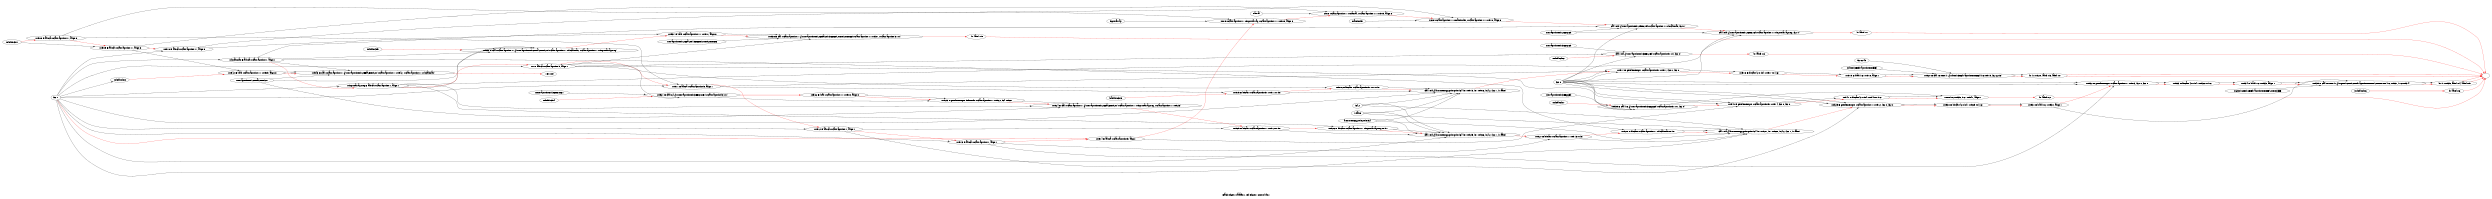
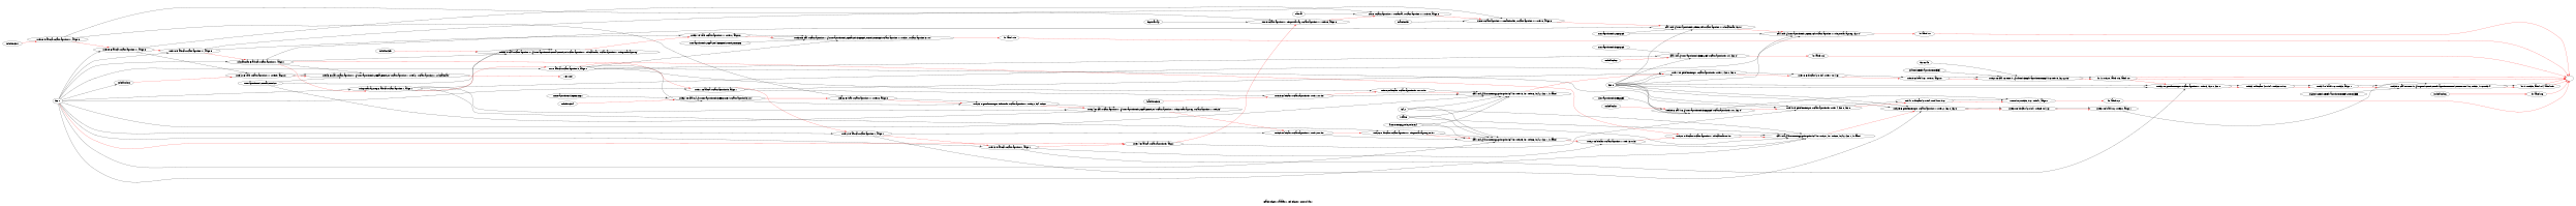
  digraph {
    compound=true
    label="Black edges - dataflow, red edges - control flow"
    rankdir=LR
    n1 [label="  %t908 = alloca %class.ap_uint.1*, align 8"]
    n2 [label="  %t909 = alloca %class.ap_uint.1*, align 8"]
    n3 [label="  store %class.ap_uint.1* %input_array, %class.ap_uint.1** %t908, align 8"]
    n4 [label="  %t922 = load %class.ap_uint.1** %t908, align 8"]
    n5 [label="  %t910 = alloca %class.ap_uint.1*, align 8"]
    n6 [label="  store %class.ap_uint.1* %maxval, %class.ap_uint.1** %t909, align 8"]
    n7 [label="  %t942 = load %class.ap_uint.1** %t909, align 8"]
    n8 [label="  %t923 = getelementptr inbounds %class.ap_uint.1* %t922, i64 %t921"]
    n9 [label="  %local_max = alloca %class.ap_uint.1, align 1"]
    n10 [label="  store %class.ap_uint.1* %max_index, %class.ap_uint.1** %t910, align 8"]
    n11 [label="  %t937 = load %class.ap_uint.1** %t910, align 8"]
    n12 [label="  %t943 = call %class.ap_uint.1* @_ZN7ap_uintILi12EEaSERKS0_(%class.ap_uint.1* %t942, %class.ap_uint.1* %local_max)"]
    n13 [label="  %input_array_reg = alloca %class.ap_uint.1, align 1"]
    n14 [label="  call void @_ZN7ap_uintILi12EEC1Ei(%class.ap_uint.1* %local_max, i32 0)"]
    n15 [label="  %t928 = bitcast %class.ap_uint.1* %local_max to i8*"]
    n16 [label="  %t936 = call %class.ap_uint.1* @_ZN7ap_uintILi12EEaSERKS0_(%class.ap_uint.1* %local_max, %class.ap_uint.1* %input_array_reg)"]
    n17 [label="  %t938 = call %class.ap_uint.1* @_ZN7ap_uintILi12EEaSILi13EEERS0_RKS_IXT_EE(%class.ap_uint.1* %t937, %class.ap_uint.5* %r)"]
    n18 [label="  %r = alloca %class.ap_uint.5, align 1"]
    n19 [label="  call void @_ZN7ap_uintILi12EEC1Ei(%class.ap_uint.1* %input_array_reg, i32 0)"]
    n20 [label="  %t924 = call %class.ap_uint.1* @_ZN7ap_uintILi12EEaSERKS0_(%class.ap_uint.1* %input_array_reg, %class.ap_uint.1* %t923)"]
    n21 [label="  %t926 = bitcast %class.ap_uint.1* %input_array_reg to i8*"]
    n22 [label="  call void @llvm.memcpy.p0i8.p0i8.i64(i8* %t927, i8* %t928, i64 2, i32 1, i1 false)"]
    n23 [label="  ret void"]
    n24 [label="  %t911 = alloca %class.ap_uint.5, align 1"]
    n25 [label="  call void @_ZN7ap_uintILi13EEC1Ei(%class.ap_uint.5* %r, i32 0)"]
    n26 [label="  %t916 = bitcast %class.ap_uint.5* %r to i8*"]
    n27 [label="  %t921 = call i64 @_ZNK7ap_uintILi13EEcvmEv(%class.ap_uint.5* %r)"]
    n28 [label="  %t939 = call i16 @_ZN7ap_uintILi13EEppEi(%class.ap_uint.5* %r, i32 0)"]
    n29 [label="  br label %1"]
    n30 [label="  %t925 = bitcast %class.ap_uint.1* %t912 to i8*"]
    n31 [label="  call void @llvm.memcpy.p0i8.p0i8.i64(i8* %t925, i8* %t926, i64 2, i32 1, i1 false)"]
    n32 [label="  %t912 = alloca %class.ap_uint.1, align 1"]
    n33 [label="  %t915 = bitcast %class.ap_uint.5* %t911 to i8*"]
    n34 [label="  %t917 = getelementptr %class.ap_uint.5* %t911, i32 0, i32 0"]
    n35 [label="  br label %2"]
    n36 [label="  call void @llvm.memcpy.p0i8.p0i8.i64(i8* %t915, i8* %t916, i64 2, i32 1, i1 false)"]
    n37 [label="  br label %5"]
    n38 [label="  %t940 = getelementptr %class.ap_uint.5* %t914, i32 0, i32 0"]
    n39 [label="  store i16 %t939, i16* %t941, align 1"]
    n40 [label="  %t913 = alloca %class.ap_uint.1, align 1"]
    n41 [label="  %t929 = getelementptr %class.ap_uint.1* %t912, i32 0, i32 0"]
    n42 [label="  %t918 = bitcast [2 x i8]* %t917 to i16*"]
    n43 [label="  %t914 = alloca %class.ap_uint.5, align 1"]
    n44 [label="  %t927 = bitcast %class.ap_uint.1* %t913 to i8*"]
    n45 [label="  %t932 = getelementptr %class.ap_uint.1* %t913, i32 0, i32 0"]
    n46 [label="  %t930 = bitcast [2 x i8]* %t929 to i16*"]
    n47 [label="  %t933 = bitcast [2 x i8]* %t932 to i16*"]
    n48 [label="  %t941 = bitcast [2 x i8]* %t940 to i16*"]
    ""
    unk_block_1
    "i32 1"
    unk_block_8
    input_array
    maxval
    max_index
    "i32 0"
    _ZN7ap_uintILi12EEC1Ei
    unk_block_2
    _ZN7ap_uintILi13EEC1Ei
-   n60 [label="  %t919 = load i16* %t918, align 1"]
+   n60 [label="%t919 = load i16* %t918, align 8"]
    n61 [label="  %t920 = call zeroext i1 @_ZltILi13EEb7ap_uintIXT_EEi(i16 %t919, i32 2203)"]
    n62 [label="  br i1 %t920, label %3, label %7"]
    n63 [label=load_block_3]
    "i64 2"
    "i1 false"
    "llvm.memcpy.p0i8.p0i8.i64"
    n67 [label="i32 2243"]
    _ZltILi13EEb7ap_uintIXT_EEi
    n69 [label="  %t931 = load i16* %t930, align 1"]
    n70 [label="  %t935 = call zeroext i1 @_ZgtILi12ELi12EEb7ap_uintIXT_EES0_IXT0_EE(i16 %t931, i16 %t934)"]
    n71 [label="  br i1 %t935, label %4, label %5"]
    n72 [label="  %t934 = load i16* %t933, align 1"]
    unk_block_4
    _ZNK7ap_uintILi13EEcvmEv
    _ZN7ap_uintILi12EEaSERKS0_
    _ZgtILi12ELi12EEb7ap_uintIXT_EES0_IXT0_EE
    unk_block_5
    _ZN7ap_uintILi12EEaSILi13EEERS0_RKS_IXT_EE
    n79 [label="  br label %6"]
    unk_block_6
    n81 [label="  br label %2"]
    unk_block_7
    _ZN7ap_uintILi13EEppEi
    n1 -> n2 [color=red weight=2]
    n1 -> n3
-   n1 -> n24
+   n1 -> n4
    n2 -> n5 [color=red weight=2]
    n2 -> n6
    n2 -> n7
    n3 -> n6 [color=red weight=2]
    n4 -> n8 [color=red weight=2]
    n4 -> n8
+   n5 -> n9 [color=red weight=2]
    n5 -> n10
    n5 -> n11
    n6 -> n10 [color=red weight=2]
    n7 -> n12 [color=red weight=2]
    n7 -> n12
    n8 -> n20 [color=red weight=2]
    n8 -> n20
    n9 -> n12
    n9 -> n13 [color=red weight=2]
    n9 -> n14
-   n9 -> n15
+   n9 -> n15 [color=red]
    n9 -> n16
    n10 -> n14 [color=red weight=2]
    n11 -> n17 [color=red weight=2]
    n11 -> n17
    n12 -> n23 [color=red weight=2]
    n13 -> n16
    n13 -> n18 [color=red weight=2]
    n13 -> n19
    n13 -> n20
    n13 -> n21
    n14 -> n19 [color=red weight=2]
    n15 -> n22 [color=red weight=2]
    n15 -> n22
    n16 -> n11 [color=red weight=2]
    n17 -> n37 [color=red weight=2]
    n18 -> n17
    n18 -> n24 [color=red weight=2]
    n18 -> n25
    n18 -> n26
    n18 -> n27
    n18 -> n28
    n19 -> n29 [color=red weight=2]
    n20 -> n30 [color=red weight=2]
    n21 -> n31 [color=red weight=2]
    n21 -> n31
    n22 -> n41 [color=red weight=2]
    n24 -> n32 [color=red weight=2]
    n24 -> n33
    n24 -> n34
    n25 -> n35 [color=red weight=2]
    n26 -> n36 [color=red weight=2]
    n26 -> n36
    n27 -> n4 [color=red weight=2]
    n27 -> n8
    n28 -> n38 [color=red weight=2]
    n28 -> n39
    n29 -> "" [color=red]
    n30 -> n21 [color=red weight=2]
    n30 -> n31
    n31 -> n44 [color=red weight=2]
    n32 -> n30
    n32 -> n40 [color=red weight=2]
    n32 -> n41
    n33 -> n26 [color=red weight=2]
    n33 -> n36
    n34 -> n42 [color=red weight=2]
    n34 -> n42
    n35 -> "" [color=red]
    n36 -> n34 [color=red weight=2]
    n37 -> "" [color=red]
    n38 -> n48 [color=red weight=2]
    n38 -> n48
    n39 -> n81 [color=red weight=2]
    n40 -> n43 [color=red weight=2]
    n40 -> n44
    n40 -> n45
    n41 -> n46 [color=red weight=2]
    n41 -> n46
    n42 -> n60 [color=red weight=2]
    n42 -> n60
    n43 -> n3 [color=red weight=2]
    n43 -> n38
    n44 -> n15 [color=red weight=2]
    n44 -> n22
    n45 -> n47 [color=red weight=2]
    n45 -> n47
    n46 -> n69 [color=red weight=2]
    n46 -> n69
    n47 -> n72 [color=red weight=2]
    n47 -> n72
    n48 -> n39 [color=red weight=2]
    n48 -> n39
    unk_block_1 -> n1 [color=red]
-   unk_block_1 -> n2
+   "i32 1" -> n2
    "i32 1" -> n5
    "i32 1" -> n9
    "i32 1" -> n13
    "i32 1" -> n18
    "i32 1" -> n22
    "i32 1" -> n24
    "i32 1" -> n31
    "i32 1" -> n32
    "i32 1" -> n36
    "i32 1" -> n40
    "i32 1" -> n43 [color=red]
    "i32 1" -> unk_block_8
    unk_block_8 -> n7 [color=red]
    input_array -> n3
    maxval -> n6
    max_index -> n10
    "i32 0" -> n14
    "i32 0" -> n19
    "i32 0" -> n25
    "i32 0" -> n28
    "i32 0" -> n34
    "i32 0" -> n34
    "i32 0" -> n38
    "i32 0" -> n38
    "i32 0" -> n41
    "i32 0" -> n41
    "i32 0" -> n45
    "i32 0" -> n45
    _ZN7ap_uintILi12EEC1Ei -> n14
    _ZN7ap_uintILi12EEC1Ei -> n19
    unk_block_2 -> n25 [color=red]
    _ZN7ap_uintILi13EEC1Ei -> n25
    n60 -> n61 [color=red weight=2]
    n60 -> n61
    n61 -> n62 [color=red weight=2]
    n61 -> n62
    n62 -> "" [color=red]
    n62 -> "" [color=red]
    n63 -> n33 [color=red]
    "i64 2" -> n22
    "i64 2" -> n31
    "i64 2" -> n36
    "i1 false" -> n22
    "i1 false" -> n31
    "i1 false" -> n36
    "llvm.memcpy.p0i8.p0i8.i64" -> n22
    "llvm.memcpy.p0i8.p0i8.i64" -> n31
    "llvm.memcpy.p0i8.p0i8.i64" -> n36
    n67 -> n61
    _ZltILi13EEb7ap_uintIXT_EEi -> n61
-   n69 -> n45 [color=red weight=2]
+   n62 -> n45 [color=red weight=2]
    n69 -> n70
    n70 -> n71 [color=red weight=2]
    n70 -> n71
    n71 -> "" [color=red]
    n71 -> "" [color=red]
    n72 -> n70 [color=red weight=2]
    n72 -> n70
    unk_block_4 -> n27 [color=red]
    _ZNK7ap_uintILi13EEcvmEv -> n27
    _ZN7ap_uintILi12EEaSERKS0_ -> n12
    _ZN7ap_uintILi12EEaSERKS0_ -> n16
    _ZN7ap_uintILi12EEaSERKS0_ -> n20
    _ZgtILi12ELi12EEb7ap_uintIXT_EES0_IXT0_EE -> n70
    unk_block_5 -> n16 [color=red]
    _ZN7ap_uintILi12EEaSILi13EEERS0_RKS_IXT_EE -> n17
    n79 -> "" [color=red]
    unk_block_6 -> n79 [color=red]
    n81 -> "" [color=red]
    unk_block_7 -> n28 [color=red]
    _ZN7ap_uintILi13EEppEi -> n28
  }
